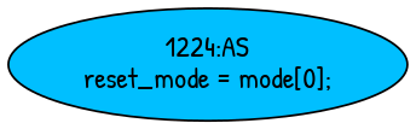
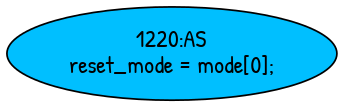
  strict digraph {
    fontname="Patrick Hand"
-   n1 [ast="<pyverilog.vparser.ast.Assign object at 0x7fd773257950>" def_var="['reset_mode']" fillcolor=deepskyblue label="1224:AS\nreset_mode = mode[0];" statements="[]" style=filled typ=Assign use_var="['mode']" fontname="Patrick Hand"]
+   n1 [ast="<pyverilog.vparser.ast.Assign object at 0x7fd773257950>" def_var="['reset_mode']" fillcolor=deepskyblue label="1220:AS\nreset_mode = mode[0];" statements="[]" style=filled typ=Assign use_var="['mode']" fontname="Patrick Hand"]
  }
